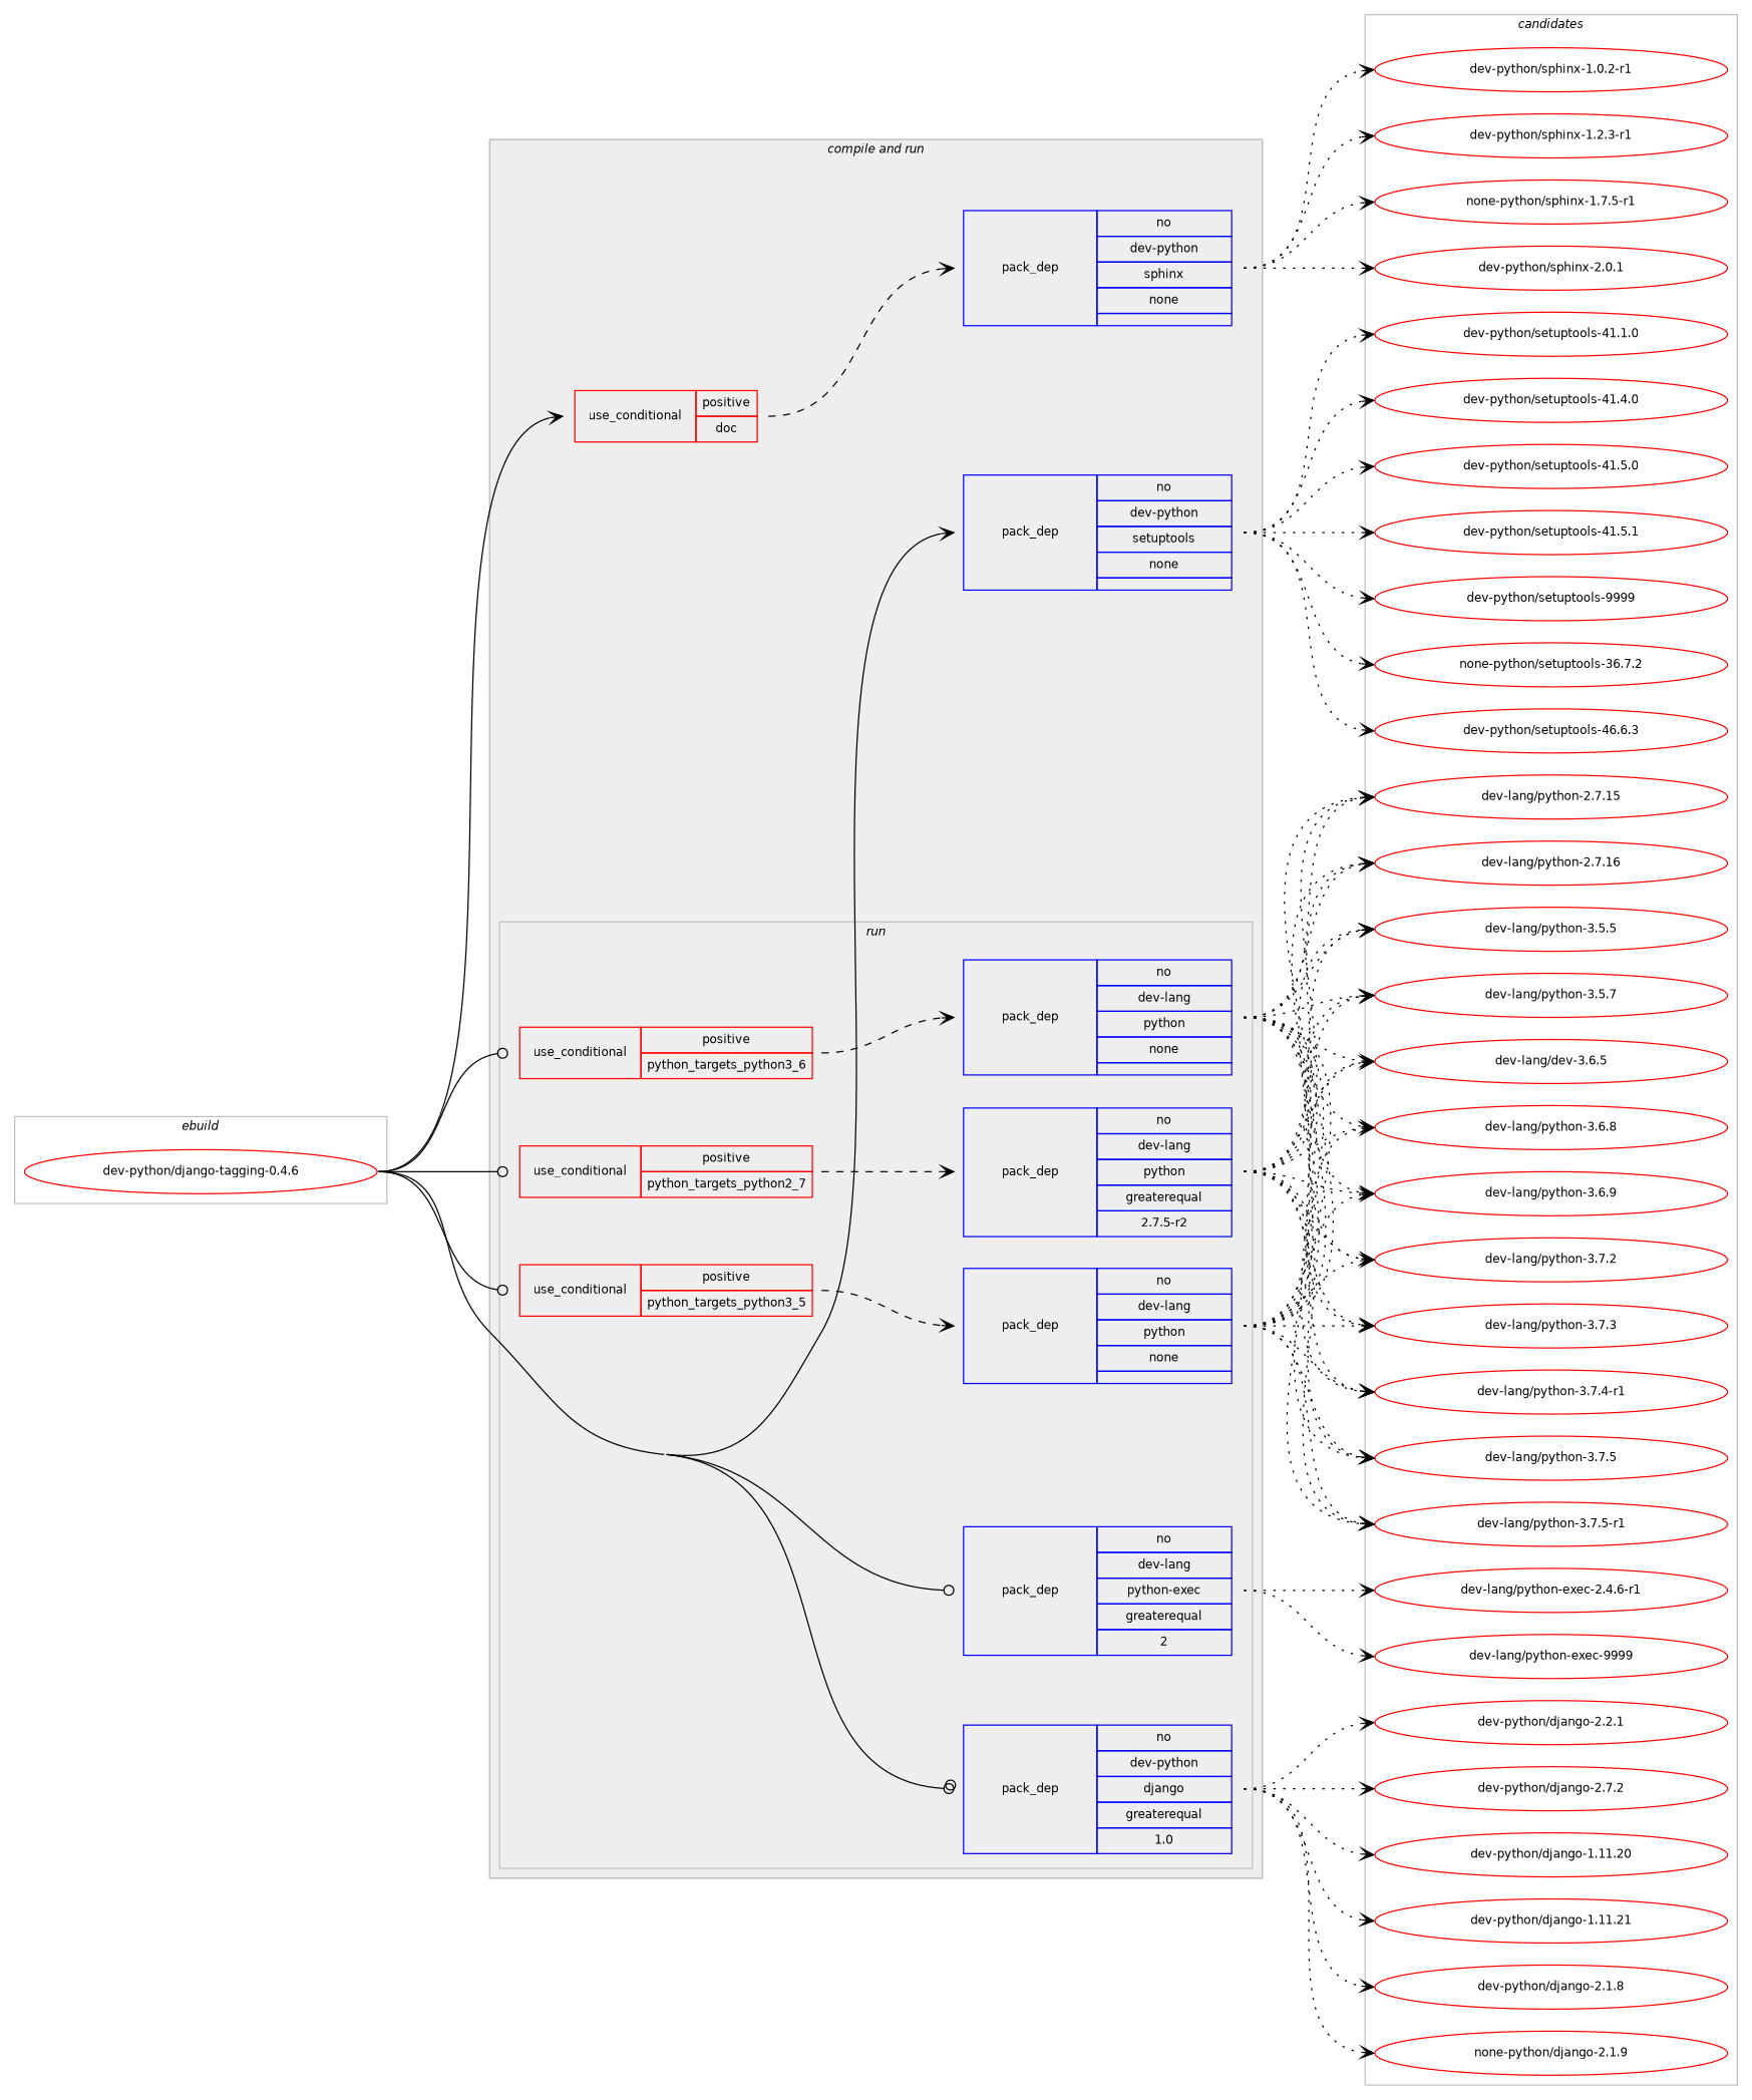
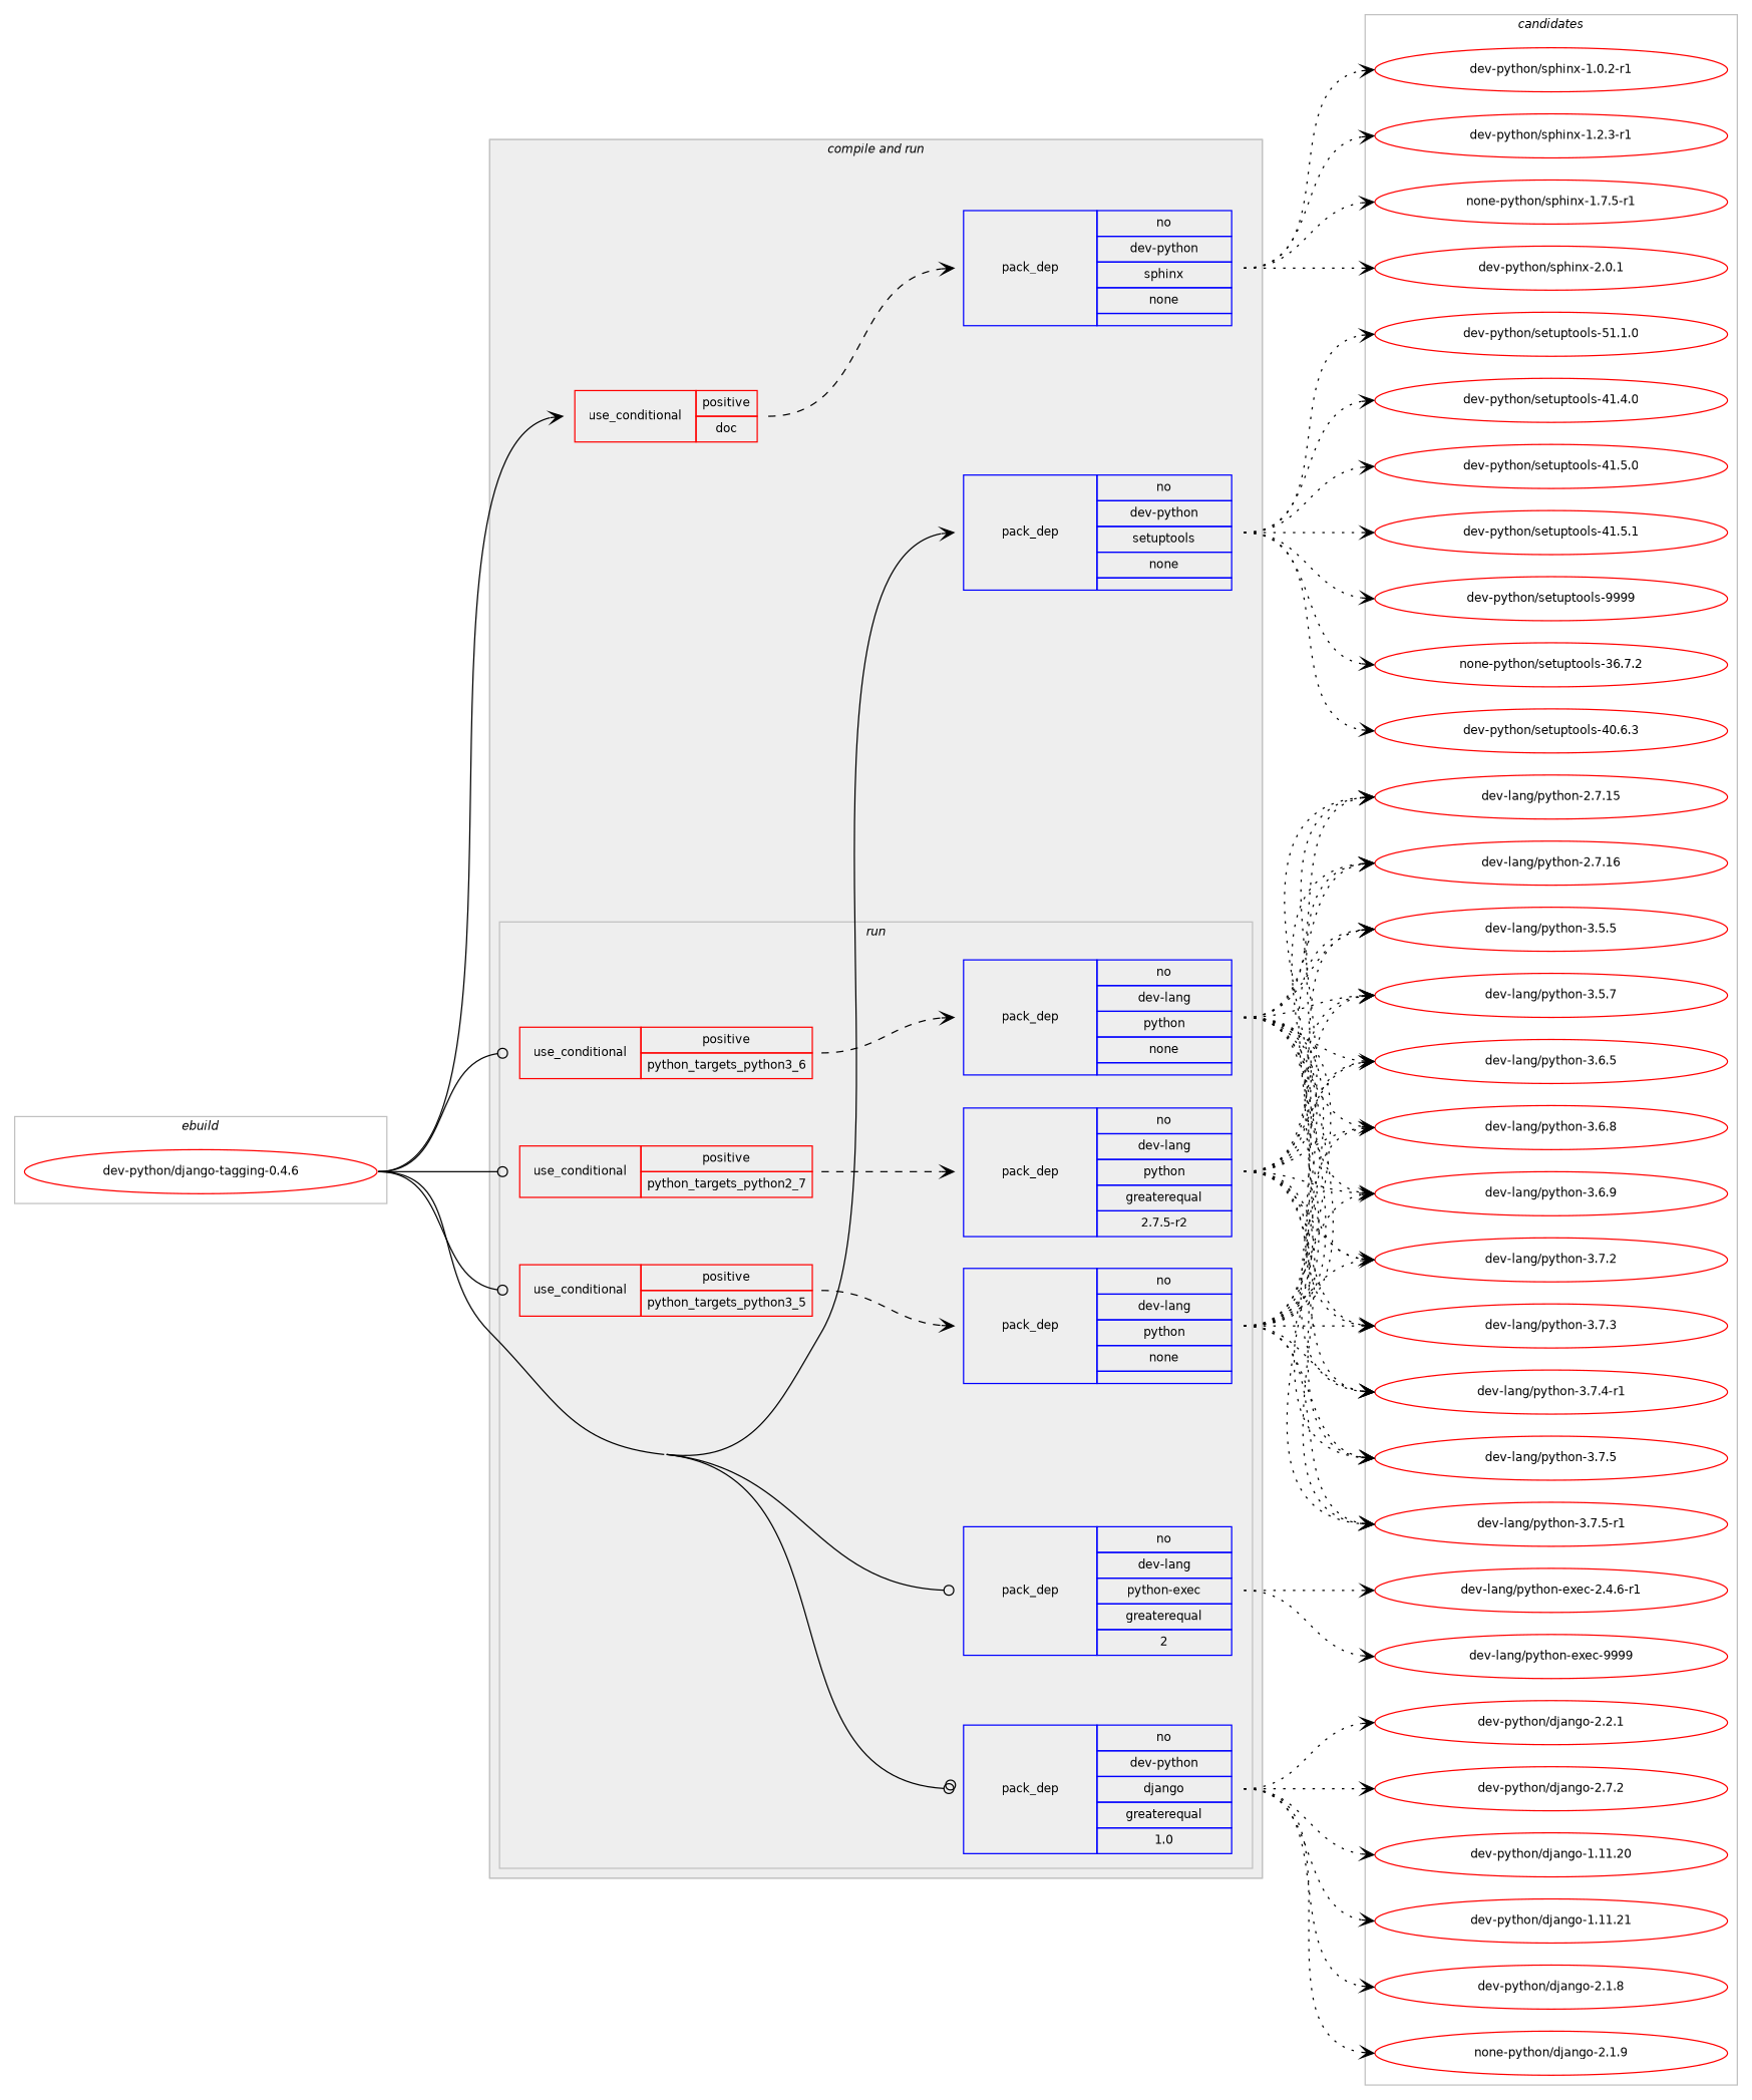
  digraph {
    compound=true
    concentrate=true
    fontname=Helvetica
    fontsize=10
    newrank=true
    rankdir=LR
    ranksep=1.5
    node [color=red fontname=Helvetica fontsize=10]
    edge [arrowhead=vee headport=w style=dotted tailport=e weight=100]
    n1 [label="dev-python/django-tagging-0.4.6" width=4]
    n2 [color=blue label=<<TABLE BORDER="0" CELLBORDER="1" CELLSPACING="0" CELLPADDING="4" WIDTH="220"><TR><TD ROWSPAN="6" CELLPADDING="30">pack_dep</TD></TR><TR><TD WIDTH="110">no</TD></TR><TR><TD>dev-python</TD></TR><TR><TD>sphinx</TD></TR><TR><TD>none</TD></TR><TR><TD></TD></TR></TABLE>> shape=none]
    n3 [label=<<TABLE BORDER="0" CELLBORDER="1" CELLSPACING="0" CELLPADDING="4"><TR><TD ROWSPAN="3" CELLPADDING="10">use_conditional</TD></TR><TR><TD>positive</TD></TR><TR><TD>doc</TD></TR></TABLE>> shape=none]
    n4 [color=blue label=<<TABLE BORDER="0" CELLBORDER="1" CELLSPACING="0" CELLPADDING="4" WIDTH="220"><TR><TD ROWSPAN="6" CELLPADDING="30">pack_dep</TD></TR><TR><TD WIDTH="110">no</TD></TR><TR><TD>dev-python</TD></TR><TR><TD>setuptools</TD></TR><TR><TD>none</TD></TR><TR><TD></TD></TR></TABLE>> shape=none]
    n5 [color=blue label=<<TABLE BORDER="0" CELLBORDER="1" CELLSPACING="0" CELLPADDING="4" WIDTH="220"><TR><TD ROWSPAN="6" CELLPADDING="30">pack_dep</TD></TR><TR><TD WIDTH="110">no</TD></TR><TR><TD>dev-lang</TD></TR><TR><TD>python</TD></TR><TR><TD>greaterequal</TD></TR><TR><TD>2.7.5-r2</TD></TR></TABLE>> shape=none]
    n6 [label=<<TABLE BORDER="0" CELLBORDER="1" CELLSPACING="0" CELLPADDING="4"><TR><TD ROWSPAN="3" CELLPADDING="10">use_conditional</TD></TR><TR><TD>positive</TD></TR><TR><TD>python_targets_python2_7</TD></TR></TABLE>> shape=none]
    n7 [color=blue label=<<TABLE BORDER="0" CELLBORDER="1" CELLSPACING="0" CELLPADDING="4" WIDTH="220"><TR><TD ROWSPAN="6" CELLPADDING="30">pack_dep</TD></TR><TR><TD WIDTH="110">no</TD></TR><TR><TD>dev-lang</TD></TR><TR><TD>python</TD></TR><TR><TD>none</TD></TR><TR><TD></TD></TR></TABLE>> shape=none]
    n8 [label=<<TABLE BORDER="0" CELLBORDER="1" CELLSPACING="0" CELLPADDING="4"><TR><TD ROWSPAN="3" CELLPADDING="10">use_conditional</TD></TR><TR><TD>positive</TD></TR><TR><TD>python_targets_python3_5</TD></TR></TABLE>> shape=none]
    n9 [color=blue label=<<TABLE BORDER="0" CELLBORDER="1" CELLSPACING="0" CELLPADDING="4" WIDTH="220"><TR><TD ROWSPAN="6" CELLPADDING="30">pack_dep</TD></TR><TR><TD WIDTH="110">no</TD></TR><TR><TD>dev-lang</TD></TR><TR><TD>python</TD></TR><TR><TD>none</TD></TR><TR><TD></TD></TR></TABLE>> shape=none]
    n10 [label=<<TABLE BORDER="0" CELLBORDER="1" CELLSPACING="0" CELLPADDING="4"><TR><TD ROWSPAN="3" CELLPADDING="10">use_conditional</TD></TR><TR><TD>positive</TD></TR><TR><TD>python_targets_python3_6</TD></TR></TABLE>> shape=none]
    n11 [color=blue label=<<TABLE BORDER="0" CELLBORDER="1" CELLSPACING="0" CELLPADDING="4" WIDTH="220"><TR><TD ROWSPAN="6" CELLPADDING="30">pack_dep</TD></TR><TR><TD WIDTH="110">no</TD></TR><TR><TD>dev-lang</TD></TR><TR><TD>python-exec</TD></TR><TR><TD>greaterequal</TD></TR><TR><TD>2</TD></TR></TABLE>> shape=none]
    n12 [color=blue label=<<TABLE BORDER="0" CELLBORDER="1" CELLSPACING="0" CELLPADDING="4" WIDTH="220"><TR><TD ROWSPAN="6" CELLPADDING="30">pack_dep</TD></TR><TR><TD WIDTH="110">no</TD></TR><TR><TD>dev-python</TD></TR><TR><TD>django</TD></TR><TR><TD>greaterequal</TD></TR><TR><TD>1.0</TD></TR></TABLE>> shape=none]
    n13 [label="dev-python/sphinx-1.0.2-r1" width=4]
    n14 [label="dev-python/sphinx-1.2.3-r1" width=4]
    n15 [label="none-python/sphinx-1.7.5-r1" width=4]
    n16 [label="dev-python/sphinx-2.0.1" width=4]
    n17 [label="none-python/setuptools-36.7.2" width=4]
-   n18 [label="dev-python/setuptools-46.6.3" width=4]
-   n19 [label="dev-python/setuptools-41.1.0" width=4]
+   n18 [label="dev-python/setuptools-40.6.3" width=4]
+   n19 [label="dev-python/setuptools-51.1.0" width=4]
    n20 [label="dev-python/setuptools-41.4.0" width=4]
    n21 [label="dev-python/setuptools-41.5.0" width=4]
    n22 [label="dev-python/setuptools-41.5.1" width=4]
    n23 [label="dev-python/setuptools-9999" width=4]
    n24 [label="dev-lang/python-2.7.15" width=4]
    n25 [label="dev-lang/python-2.7.16" width=4]
    n26 [label="dev-lang/python-3.5.5" width=4]
    n27 [label="dev-lang/python-3.5.7" width=4]
-   n28 [label="dev-lang/dev-3.6.5" width=4]
+   n28 [label="dev-lang/python-3.6.5" width=4]
    n29 [label="dev-lang/python-3.6.8" width=4]
    n30 [label="dev-lang/python-3.6.9" width=4]
    n31 [label="dev-lang/python-3.7.2" width=4]
    n32 [label="dev-lang/python-3.7.3" width=4]
    n33 [label="dev-lang/python-3.7.4-r1" width=4]
    n34 [label="dev-lang/python-3.7.5" width=4]
    n35 [label="dev-lang/python-3.7.5-r1" width=4]
    n36 [label="dev-lang/python-exec-2.4.6-r1" width=4]
    n37 [label="dev-lang/python-exec-9999" width=4]
    n38 [label="dev-python/django-1.11.20" width=4]
    n39 [label="dev-python/django-1.11.21" width=4]
    n40 [label="dev-python/django-2.1.8" width=4]
    n41 [label="none-python/django-2.1.9" width=4]
    n42 [label="dev-python/django-2.2.1" width=4]
    n43 [label="dev-python/django-2.7.2" width=4]
    subgraph cluster_1 {
      color=gray
      label=<<i>ebuild</i>>
      rank=same
      n1
    }
    subgraph cluster_2 {
      color=gray
      label=<<i>dependencies</i>>
      subgraph cluster_3 {
        color=gray
        fillcolor="#eeeeee"
        label=<<i>compile</i>>
        style=filled
        subgraph sub_4 {
          color=gray
          fillcolor="#eeeeee"
          label=<<i>compile</i>>
          style=filled
          n3
          subgraph sub_5 {
            color=gray
            fillcolor="#eeeeee"
            label=<<i>compile</i>>
            style=filled
            n2
          }
        }
        subgraph sub_6 {
          color=gray
          fillcolor="#eeeeee"
          label=<<i>compile</i>>
          style=filled
          n4
        }
      }
      subgraph cluster_7 {
        color=gray
        fillcolor="#eeeeee"
        label=<<i>compile and run</i>>
        style=filled
      }
      subgraph cluster_8 {
        color=gray
        fillcolor="#eeeeee"
        label=<<i>run</i>>
        style=filled
        subgraph sub_9 {
          color=gray
          fillcolor="#eeeeee"
          label=<<i>run</i>>
          style=filled
          n6
          subgraph sub_10 {
            color=gray
            fillcolor="#eeeeee"
            label=<<i>run</i>>
            style=filled
            n5
          }
        }
        subgraph sub_11 {
          color=gray
          fillcolor="#eeeeee"
          label=<<i>run</i>>
          style=filled
          n8
          subgraph sub_12 {
            color=gray
            fillcolor="#eeeeee"
            label=<<i>run</i>>
            style=filled
            n7
          }
        }
        subgraph sub_13 {
          color=gray
          fillcolor="#eeeeee"
          label=<<i>run</i>>
          style=filled
          n10
          subgraph sub_14 {
            color=gray
            fillcolor="#eeeeee"
            label=<<i>run</i>>
            style=filled
            n9
          }
        }
        subgraph sub_15 {
          color=gray
          fillcolor="#eeeeee"
          label=<<i>run</i>>
          style=filled
          n11
        }
        subgraph sub_16 {
          color=gray
          fillcolor="#eeeeee"
          label=<<i>run</i>>
          style=filled
          n12
        }
      }
    }
    subgraph cluster_17 {
      color=gray
      label=<<i>candidates</i>>
      rank=same
      subgraph sub_18 {
        color=black
        label=<<i>candidates</i>>
        nodesep=1
        rank=same
        n13
        n14
        n15
        n16
      }
      subgraph sub_19 {
        color=black
        label=<<i>candidates</i>>
        nodesep=1
        rank=same
        n17
        n18
        n19
        n20
        n21
        n22
        n23
      }
      subgraph sub_20 {
        color=black
        label=<<i>candidates</i>>
        nodesep=1
        rank=same
        n24
        n25
        n26
        n27
        n28
        n29
        n30
        n31
        n32
        n33
        n34
        n35
      }
      subgraph sub_21 {
        color=black
        label=<<i>candidates</i>>
        nodesep=1
        rank=same
        n24
        n25
        n26
        n27
        n28
        n29
        n30
        n31
        n32
        n33
        n34
        n35
      }
      subgraph sub_22 {
        color=black
        label=<<i>candidates</i>>
        nodesep=1
        rank=same
        n24
        n25
        n26
        n27
        n28
        n29
        n30
        n31
        n32
        n33
        n34
        n35
      }
      subgraph sub_23 {
        color=black
        label=<<i>candidates</i>>
        nodesep=1
        rank=same
        n36
        n37
      }
      subgraph sub_24 {
        color=black
        label=<<i>candidates</i>>
        nodesep=1
        rank=same
        n38
        n39
        n40
        n41
        n42
        n43
      }
    }
    n1 -> n3 [style=solid weight=20]
    n1 -> n4 [style=solid weight=20]
    n1 -> n6 [arrowhead=odot style=solid weight=20]
    n1 -> n8 [arrowhead=odot style=solid weight=20]
    n1 -> n10 [arrowhead=odot style=solid weight=20]
    n1 -> n11 [arrowhead=odot style=solid weight=20]
    n1 -> n12 [arrowhead=odot style=solid weight=20]
    n2 -> n13
    n2 -> n14
    n2 -> n15
    n2 -> n16
    n3 -> n2 [style=dashed weight=20]
    n4 -> n17
    n4 -> n18
    n4 -> n19
    n4 -> n20
    n4 -> n21
    n4 -> n22
    n4 -> n23
    n5 -> n24
    n5 -> n25
    n5 -> n26
    n5 -> n27
    n5 -> n28
    n5 -> n29
    n5 -> n30
    n5 -> n31
    n5 -> n32
    n5 -> n33
    n5 -> n34
    n5 -> n35
    n6 -> n5 [style=dashed weight=20]
    n7 -> n24
    n7 -> n25
    n7 -> n26
    n7 -> n27
    n7 -> n28
    n7 -> n29
    n7 -> n30
    n7 -> n31
    n7 -> n32
    n7 -> n33
    n7 -> n34
    n7 -> n35
    n8 -> n7 [style=dashed weight=20]
    n9 -> n24
    n9 -> n25
    n9 -> n26
    n9 -> n27
    n9 -> n28
    n9 -> n29
    n9 -> n30
    n9 -> n31
    n9 -> n32
    n9 -> n33
    n9 -> n34
    n9 -> n35
    n10 -> n9 [style=dashed weight=20]
    n11 -> n36
    n11 -> n37
    n12 -> n38
    n12 -> n39
    n12 -> n40
    n12 -> n41
    n12 -> n42
    n12 -> n43
  }
